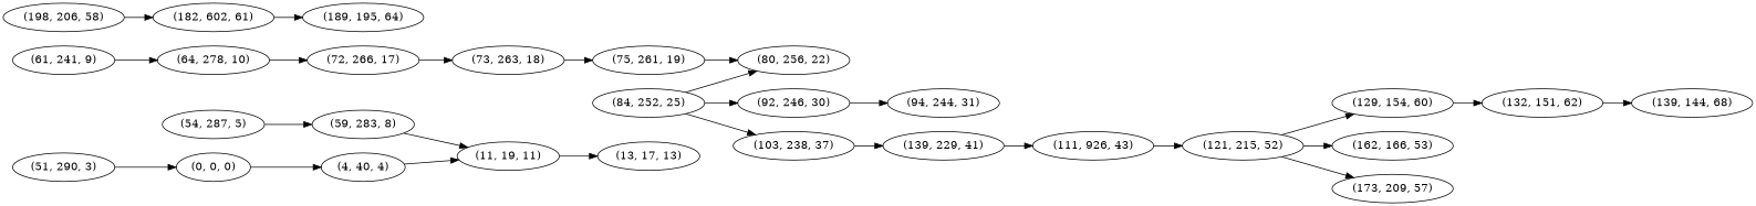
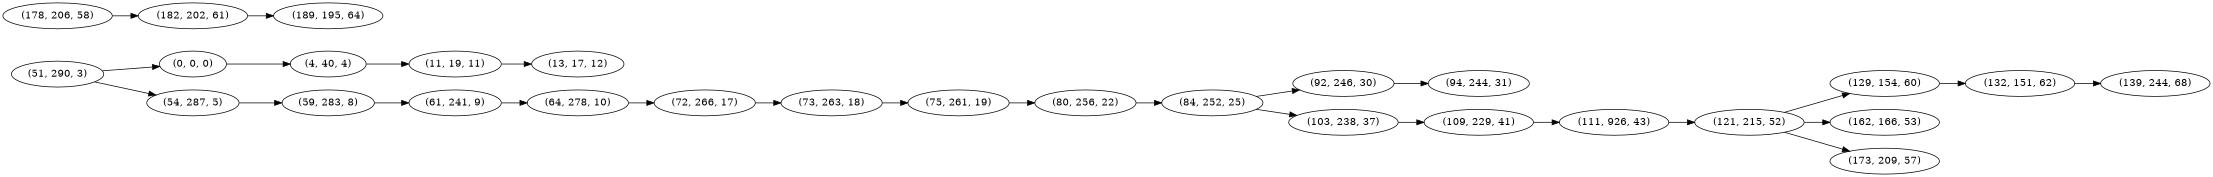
  digraph {
    rankdir=LR
    "(0, 0, 0)"
    "(4, 40, 4)"
    "(11, 19, 11)"
    "(51, 290, 3)"
    "(54, 287, 5)"
-   "(13, 17, 12)" [label="(13, 17, 13)"]
+   "(13, 17, 12)"
    "(59, 283, 8)"
    n8 [label="(61, 241, 9)"]
    "(64, 278, 10)"
    "(72, 266, 17)"
    "(73, 263, 18)"
    "(75, 261, 19)"
    "(80, 256, 22)"
    "(84, 252, 25)"
    "(92, 246, 30)"
    "(103, 238, 37)"
    "(94, 244, 31)"
-   "(109, 229, 41)" [label="(139, 229, 41)"]
+   "(109, 229, 41)"
    n19 [label="(111, 926, 43)"]
    "(121, 215, 52)"
    "(129, 154, 60)"
    "(162, 166, 53)"
    "(173, 209, 57)"
    "(132, 151, 62)"
-   "(139, 144, 68)"
-   "(178, 206, 58)" [label="(198, 206, 58)"]
-   "(182, 202, 61)" [label="(182, 602, 61)"]
+   "(139, 144, 68)" [label="(139, 244, 68)"]
+   "(178, 206, 58)"
+   "(182, 202, 61)"
    "(189, 195, 64)"
    "(0, 0, 0)" -> "(4, 40, 4)"
    "(4, 40, 4)" -> "(11, 19, 11)"
    "(11, 19, 11)" -> "(13, 17, 12)"
    "(51, 290, 3)" -> "(0, 0, 0)"
+   "(51, 290, 3)" -> "(54, 287, 5)"
    "(54, 287, 5)" -> "(59, 283, 8)"
-   "(59, 283, 8)" -> "(11, 19, 11)"
+   "(59, 283, 8)" -> n8
    n8 -> "(64, 278, 10)"
    "(64, 278, 10)" -> "(72, 266, 17)"
    "(72, 266, 17)" -> "(73, 263, 18)"
    "(73, 263, 18)" -> "(75, 261, 19)"
    "(75, 261, 19)" -> "(80, 256, 22)"
-   "(84, 252, 25)" -> "(80, 256, 22)"
+   "(80, 256, 22)" -> "(84, 252, 25)"
    "(84, 252, 25)" -> "(92, 246, 30)"
    "(84, 252, 25)" -> "(103, 238, 37)"
    "(92, 246, 30)" -> "(94, 244, 31)"
    "(103, 238, 37)" -> "(109, 229, 41)"
    "(109, 229, 41)" -> n19
    n19 -> "(121, 215, 52)"
    "(121, 215, 52)" -> "(129, 154, 60)"
    "(121, 215, 52)" -> "(162, 166, 53)"
    "(121, 215, 52)" -> "(173, 209, 57)"
    "(129, 154, 60)" -> "(132, 151, 62)"
    "(132, 151, 62)" -> "(139, 144, 68)"
    "(178, 206, 58)" -> "(182, 202, 61)"
    "(182, 202, 61)" -> "(189, 195, 64)"
  }
